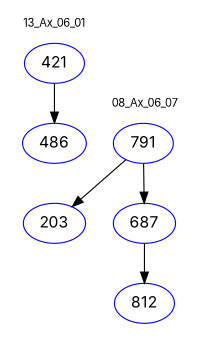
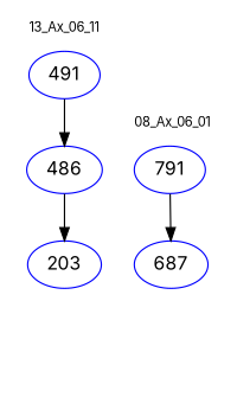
  digraph {
    fontname=Inter
    node [color=blue fontname=Inter]
    edge [color=black fontname=Inter]
-   n1 [label=421]
+   n1 [label=491]
    n2 [label=486]
    n3 [label=203]
    n4 [label=791]
    n5 [label=687]
-   n6 [label=812]
    subgraph cluster_1 {
      color=white
      fontsize=10
-     label="13_Ax_06_01"
+     label="13_Ax_06_11"
      n1
      n2
      n3
    }
    subgraph cluster_2 {
      color=white
      fontsize=10
-     label="08_Ax_06_07"
+     label="08_Ax_06_01"
      n4
      n5
-     n6
    }
    n1 -> n2
-   n4 -> n3
+   n2 -> n3
    n4 -> n5
-   n5 -> n6
  }
